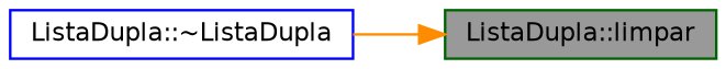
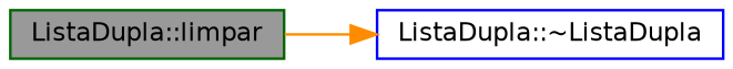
  digraph {
    rankdir=RL
    node [fontname=Helvetica fontsize=10 shape=box style=filled]
    n1 [color=darkgreen fillcolor=grey60 fontcolor=black height=0.2 label="ListaDupla::limpar" width=0.4]
    n2 [color=blue fillcolor=white height=0.2 label="ListaDupla::~ListaDupla" width=0.4]
-   n1 -> n2 [color=darkorange dir=back fontname=Helvetica fontsize=10 labelfontname=Helvetica labelfontsize=10 style=solid]
+   n2 -> n1 [color=darkorange dir=back fontname=Helvetica fontsize=10 labelfontname=Helvetica labelfontsize=10 style=solid]
  }
